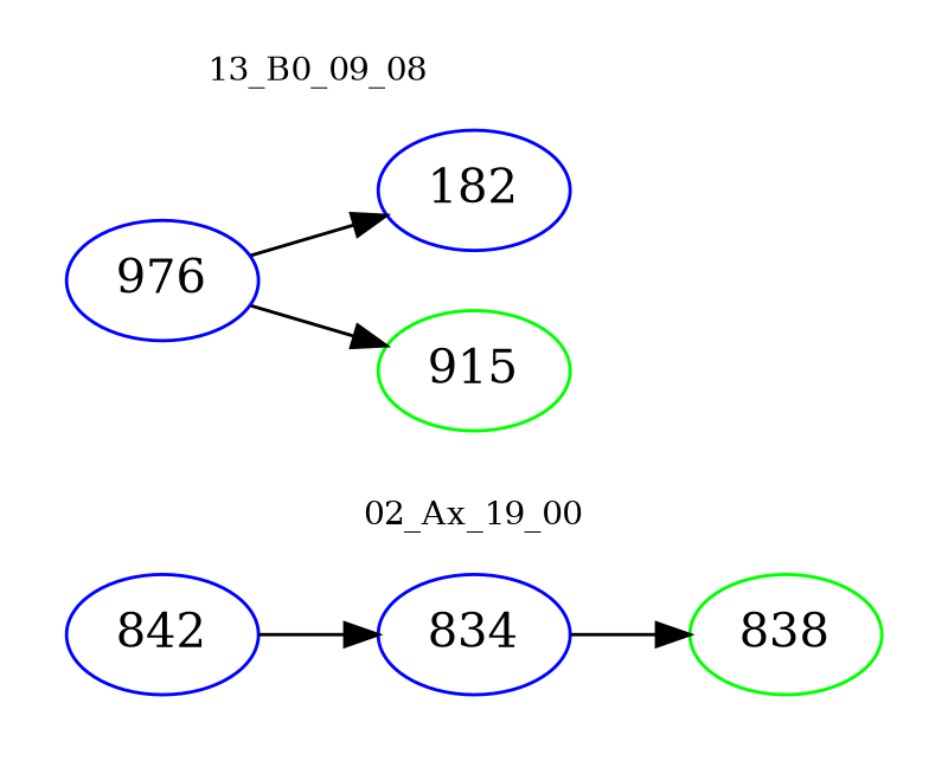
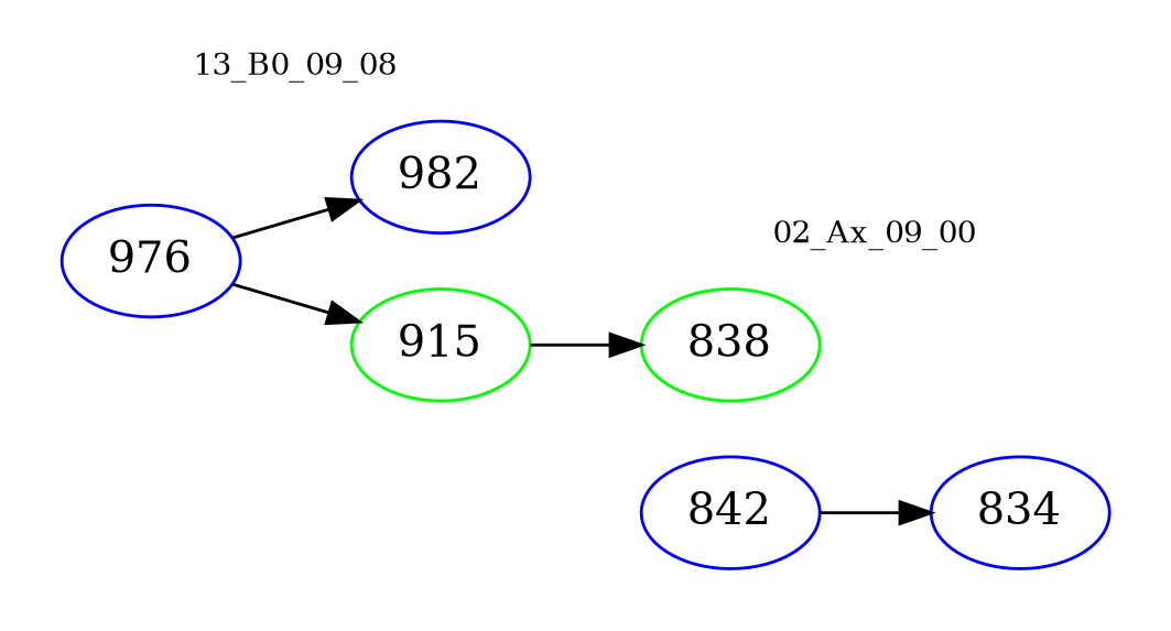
  digraph {
    rankdir=LR
    node [color=blue]
    edge [color=black]
    n1 [label=834]
    n2 [color=green label=838]
    n3 [label=842]
    n4 [label=976]
    n5 [color=green label=915]
-   n6 [label=182]
+   n6 [label=982]
    subgraph cluster_1 {
      color=white
      fontsize=10
-     label="02_Ax_19_00"
+     label="02_Ax_09_00"
      n1
      n2
      n3
    }
    subgraph cluster_2 {
      color=white
      fontsize=10
      label="13_B0_09_08"
      n4
      n5
      n6
    }
-   n1 -> n2
+   n5 -> n2
    n3 -> n1
    n4 -> n5
    n4 -> n6
  }
